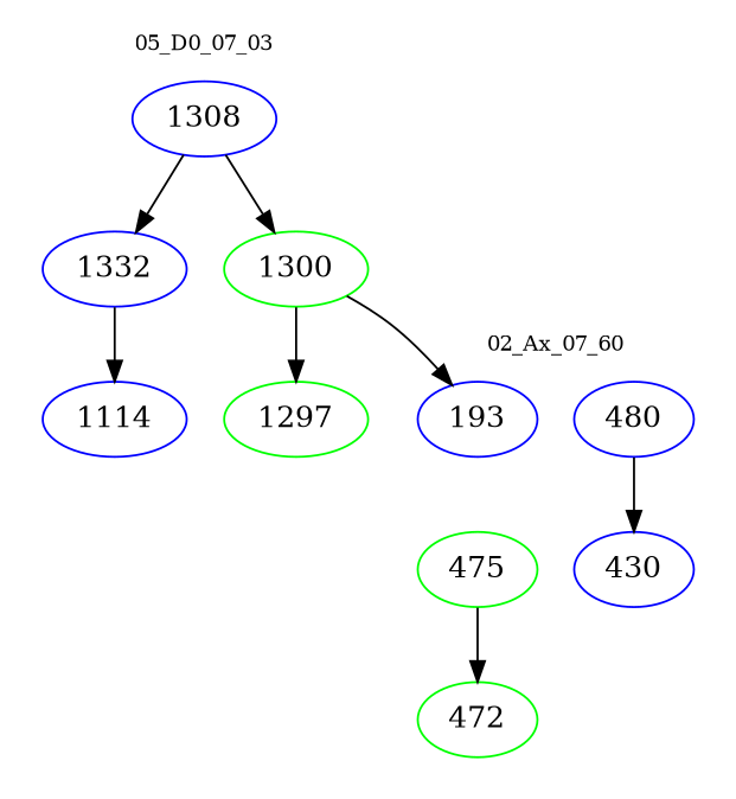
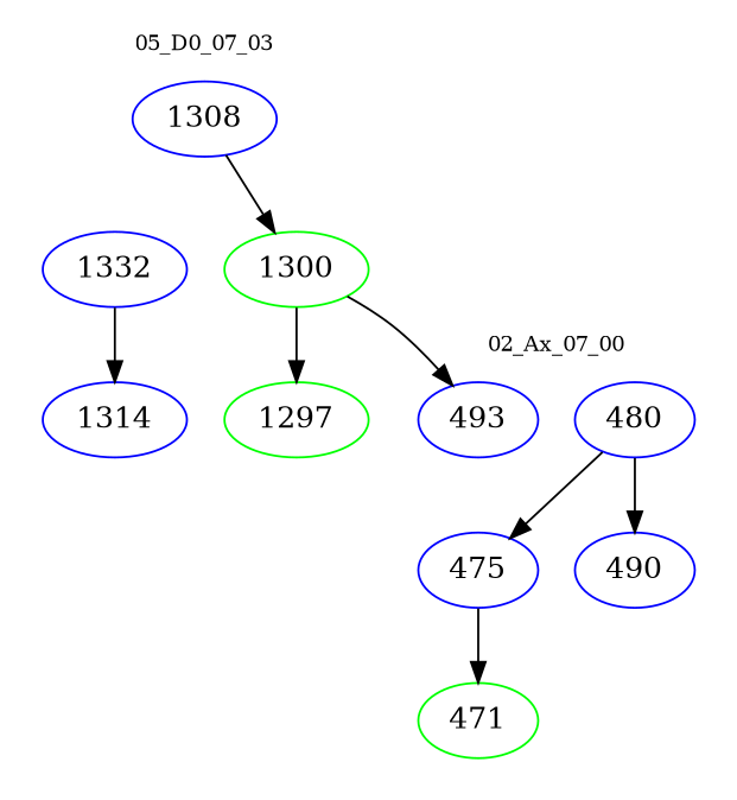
  digraph {
    node [color=blue]
    edge [color=black]
    n1 [label=480]
-   n2 [color=green label=475]
-   n3 [label=430]
-   n4 [color=green label=472]
-   n5 [label=193]
+   n2 [label=475]
+   n3 [label=490]
+   n4 [color=green label=471]
+   n5 [label=493]
    n6 [label=1308]
    n7 [color=green label=1300]
    n8 [label=1332]
    n9 [color=green label=1297]
-   n10 [label=1114]
+   n10 [label=1314]
    subgraph cluster_1 {
      color=white
      fontsize=10
-     label="02_Ax_07_60"
+     label="02_Ax_07_00"
      n1
      n2
      n3
      n4
      n5
    }
    subgraph cluster_2 {
      color=white
      fontsize=10
      label="05_D0_07_03"
      n6
      n7
      n8
      n9
      n10
    }
+   n1 -> n2
    n1 -> n3
    n2 -> n4
    n6 -> n7
-   n6 -> n8
    n7 -> n5
    n7 -> n9
    n8 -> n10
  }
